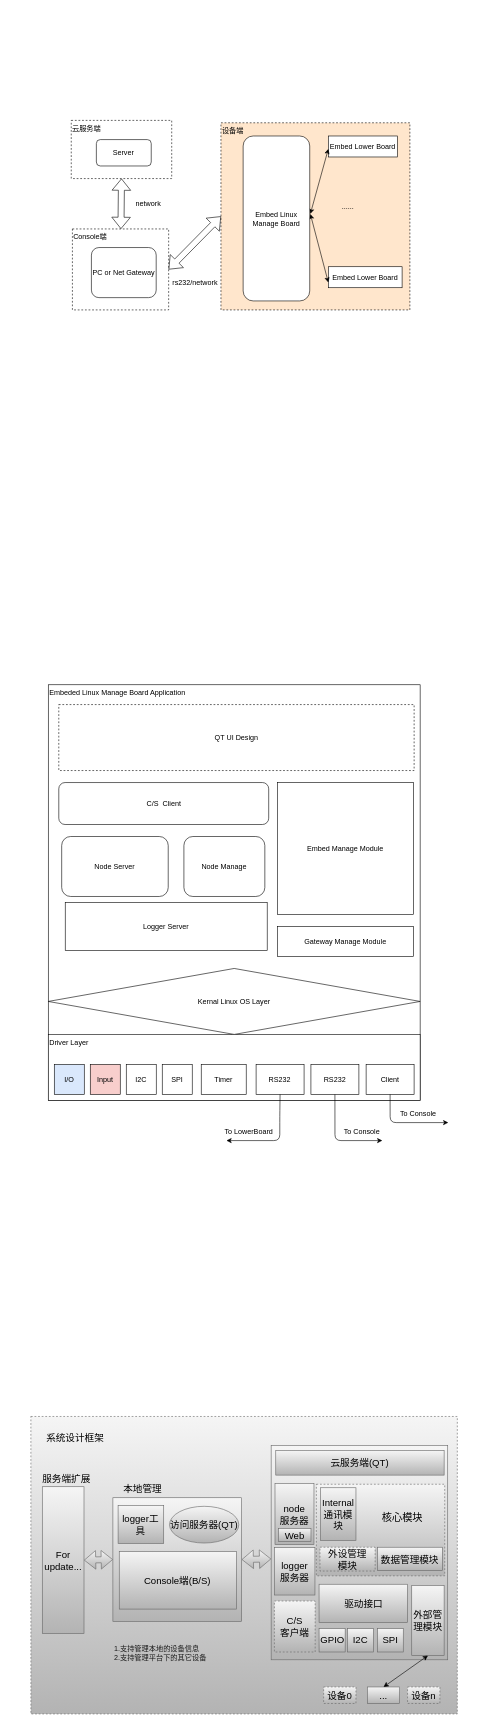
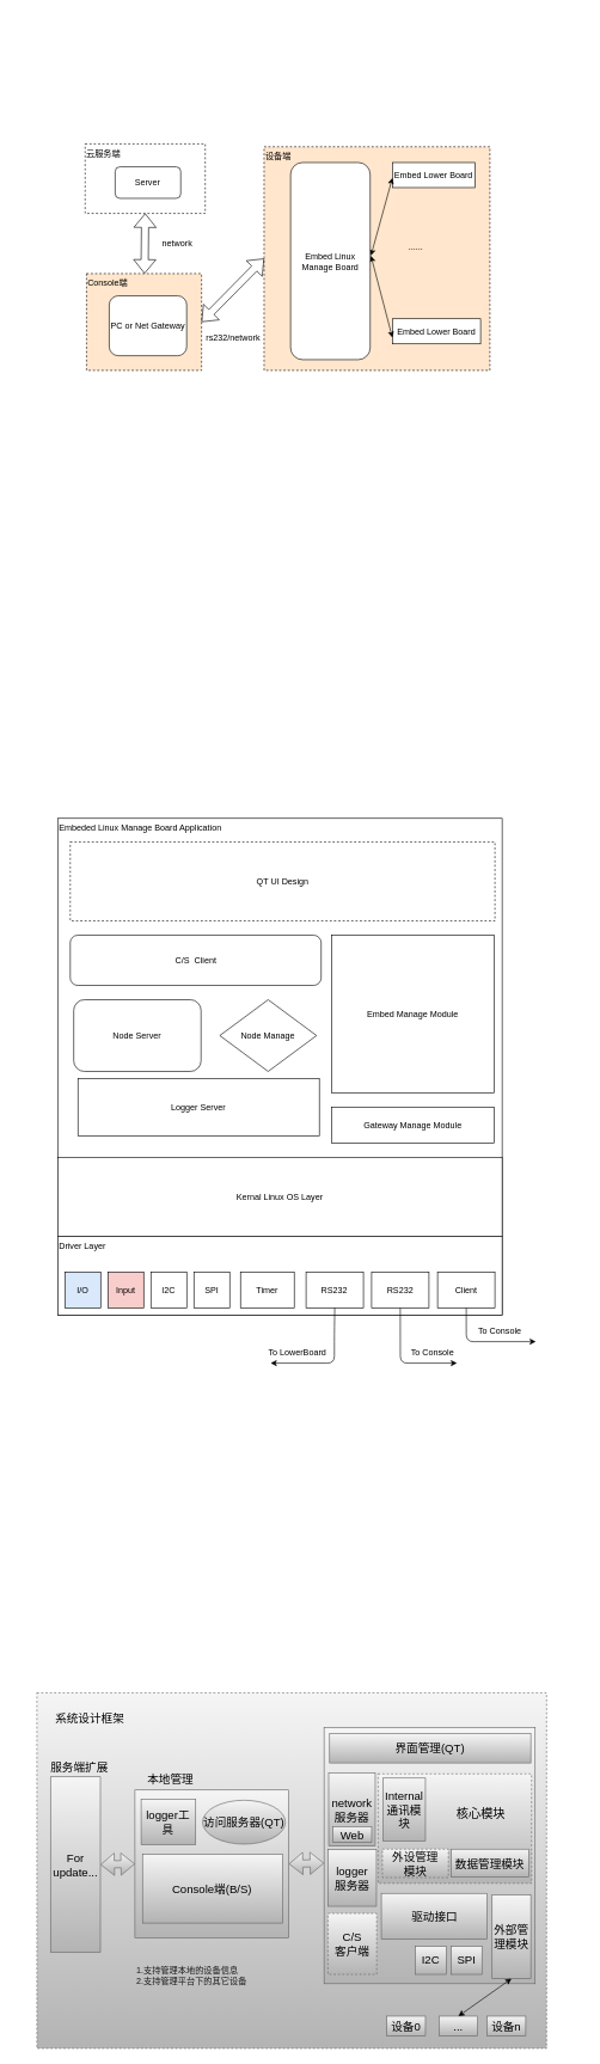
  <mxCell id="0" />
  <mxCell id="1" parent="0" />
  <mxCell id="2" value="云服务端" style="rounded=0;whiteSpace=wrap;html=1;dashed=1;align=left;verticalAlign=top;" vertex="1" parent="1"><mxGeometry x="118.32" y="200" width="167.49" height="97" as="geometry" /></mxCell>
  <mxCell id="3" value="" style="group;movable=0;resizable=0;rotatable=0;deletable=0;editable=0;connectable=0;" parent="1" vertex="1" connectable="0"><mxGeometry x="20" y="20" width="795" height="612" as="geometry" /></mxCell>
  <mxCell id="4" value="" style="rounded=0;whiteSpace=wrap;html=1;fontSize=16;dashed=1;align=left;fillColor=#f5f5f5;strokeColor=#666666;gradientColor=#b3b3b3;movable=1;resizable=1;rotatable=1;deletable=1;editable=1;connectable=1;" parent="1" vertex="1"><mxGeometry x="51" y="2361" width="711" height="496" as="geometry" /></mxCell>
  <mxCell id="5" value="" style="rounded=0;whiteSpace=wrap;html=1;fontSize=16;fillColor=#f5f5f5;gradientColor=#b3b3b3;strokeColor=#666666;fontColor=#000000;" parent="1" vertex="1"><mxGeometry x="451.59" y="2409.7" width="294.41" height="357" as="geometry" /></mxCell>
  <mxCell id="6" value="&lt;br&gt;&lt;br&gt;" style="rounded=0;whiteSpace=wrap;html=1;fontSize=16;fillColor=#f5f5f5;gradientColor=#b3b3b3;strokeColor=#666666;fontColor=#000000;" parent="1" vertex="1"><mxGeometry x="187.736" y="2496.497" width="214.74" height="206.04" as="geometry" /></mxCell>
  <mxCell id="7" value="访问服务器(QT)" style="ellipse;whiteSpace=wrap;html=1;fontSize=16;fillColor=#f5f5f5;gradientColor=#b3b3b3;strokeColor=#666666;fontColor=#000000;" parent="1" vertex="1"><mxGeometry x="282.107" y="2510.777" width="115.555" height="61.2" as="geometry" /></mxCell>
  <mxCell id="8" value="Console端(B/S)" style="rounded=0;whiteSpace=wrap;html=1;fontSize=16;fillColor=#f5f5f5;gradientColor=#b3b3b3;strokeColor=#666666;fontColor=#000000;" parent="1" vertex="1"><mxGeometry x="198.329" y="2586.257" width="195.481" height="95.88" as="geometry" /></mxCell>
  <mxCell id="9" value="本地管理" style="text;html=1;fillColor=none;align=center;verticalAlign=middle;whiteSpace=wrap;rounded=0;fontSize=16;fontColor=#000000;" parent="1" vertex="1"><mxGeometry x="193.514" y="2465.897" width="86.667" height="30.6" as="geometry" /></mxCell>
  <mxCell id="10" value="" style="shape=flexArrow;endArrow=classic;startArrow=classic;html=1;exitX=1;exitY=0.5;exitDx=0;exitDy=0;fillColor=#f5f5f5;gradientColor=#b3b3b3;strokeColor=#666666;fontColor=#000000;" parent="1" source="6" edge="1"><mxGeometry width="100" height="100" relative="1" as="geometry"><mxPoint x="451.592" y="2588.3" as="sourcePoint" /><mxPoint x="451.592" y="2598.5" as="targetPoint" /></mxGeometry></mxCell>
- <mxCell id="11" value="云服务端(QT)" style="rounded=0;whiteSpace=wrap;html=1;fontSize=16;fillColor=#f5f5f5;gradientColor=#b3b3b3;strokeColor=#666666;fontColor=#000000;" parent="1" vertex="1"><mxGeometry x="459.3" y="2417.7" width="280.7" height="41.06" as="geometry" /></mxCell>
+ <mxCell id="11" value="界面管理(QT)" style="rounded=0;whiteSpace=wrap;html=1;fontSize=16;fillColor=#f5f5f5;gradientColor=#b3b3b3;strokeColor=#666666;fontColor=#000000;" parent="1" vertex="1"><mxGeometry x="459.3" y="2417.7" width="280.7" height="41.06" as="geometry" /></mxCell>
  <mxCell id="12" value="驱动接口" style="rounded=0;whiteSpace=wrap;html=1;fontSize=16;fillColor=#f5f5f5;gradientColor=#b3b3b3;strokeColor=#666666;fontColor=#000000;" parent="1" vertex="1"><mxGeometry x="531.5" y="2640.7" width="147.5" height="64" as="geometry" /></mxCell>
  <mxCell id="13" value="外部管理模块" style="rounded=0;whiteSpace=wrap;html=1;fontSize=16;fillColor=#f5f5f5;gradientColor=#b3b3b3;strokeColor=#666666;fontColor=#000000;" parent="1" vertex="1"><mxGeometry x="686" y="2642.7" width="54" height="117" as="geometry" /></mxCell>
- <mxCell id="14" value="设备0" style="rounded=0;whiteSpace=wrap;html=1;fontSize=16;fillColor=#f5f5f5;gradientColor=#b3b3b3;strokeColor=#666666;fontColor=#000000;dashed=1;" parent="1" vertex="1"><mxGeometry x="539.076" y="2812.001" width="53.926" height="27.54" as="geometry" /></mxCell>
+ <mxCell id="14" value="设备0" style="rounded=0;whiteSpace=wrap;html=1;fontSize=16;fillColor=#f5f5f5;gradientColor=#b3b3b3;strokeColor=#666666;fontColor=#000000;" parent="1" vertex="1"><mxGeometry x="539.076" y="2812.001" width="53.926" height="27.54" as="geometry" /></mxCell>
  <mxCell id="15" value="For update..." style="rounded=0;whiteSpace=wrap;html=1;fontSize=16;fillColor=#f5f5f5;gradientColor=#b3b3b3;strokeColor=#666666;fontColor=#000000;" parent="1" vertex="1"><mxGeometry x="70" y="2478.133" width="69.56" height="244.8" as="geometry" /></mxCell>
  <mxCell id="16" value="服务端扩展" style="text;html=1;fillColor=none;align=center;verticalAlign=middle;whiteSpace=wrap;rounded=0;fontSize=16;fontColor=#000000;" parent="1" vertex="1"><mxGeometry x="67.44" y="2449.618" width="86.667" height="30.6" as="geometry" /></mxCell>
  <mxCell id="17" value="" style="shape=flexArrow;endArrow=classic;startArrow=classic;html=1;fontSize=16;exitX=1;exitY=0.5;exitDx=0;exitDy=0;entryX=0;entryY=0.5;entryDx=0;entryDy=0;fillColor=#f5f5f5;gradientColor=#b3b3b3;strokeColor=#666666;fontColor=#000000;" parent="1" source="15" target="6" edge="1"><mxGeometry width="100" height="100" relative="1" as="geometry"><mxPoint x="398.625" y="2647.457" as="sourcePoint" /><mxPoint x="494.921" y="2545.457" as="targetPoint" /></mxGeometry></mxCell>
  <mxCell id="18" value="系统设计框架" style="text;html=1;fillColor=none;align=center;verticalAlign=middle;whiteSpace=wrap;rounded=0;dashed=1;fontSize=16;fontColor=#000000;" parent="1" vertex="1"><mxGeometry x="67.44" y="2380.811" width="115.555" height="30.6" as="geometry" /></mxCell>
  <mxCell id="19" value="logger工具" style="rounded=0;whiteSpace=wrap;html=1;fontSize=16;fillColor=#f5f5f5;gradientColor=#b3b3b3;strokeColor=#666666;fontColor=#000000;" parent="1" vertex="1"><mxGeometry x="196.4" y="2509.7" width="76.07" height="63" as="geometry" /></mxCell>
  <mxCell id="20" value="1.支持管理本地的设备信息&lt;br&gt;2.支持管理平台下的其它设备" style="text;html=1;align=left;verticalAlign=middle;whiteSpace=wrap;rounded=0;fontColor=#1A1A1A;" parent="1" vertex="1"><mxGeometry x="187.736" y="2740.697" width="219.555" height="30.6" as="geometry" /></mxCell>
  <mxCell id="21" value="..." style="rounded=0;whiteSpace=wrap;html=1;fontSize=16;fillColor=#f5f5f5;gradientColor=#b3b3b3;strokeColor=#666666;fontColor=#000000;" parent="1" vertex="1"><mxGeometry x="611.997" y="2812.001" width="53.926" height="27.54" as="geometry" /></mxCell>
- <mxCell id="22" value="设备n" style="rounded=0;whiteSpace=wrap;html=1;fontSize=16;fillColor=#f5f5f5;gradientColor=#b3b3b3;strokeColor=#666666;fontColor=#000000;dashed=1;" parent="1" vertex="1"><mxGeometry x="678.998" y="2812.001" width="53.926" height="27.54" as="geometry" /></mxCell>
+ <mxCell id="22" value="设备n" style="rounded=0;whiteSpace=wrap;html=1;fontSize=16;fillColor=#f5f5f5;gradientColor=#b3b3b3;strokeColor=#666666;fontColor=#000000;" parent="1" vertex="1"><mxGeometry x="678.998" y="2812.001" width="53.926" height="27.54" as="geometry" /></mxCell>
  <mxCell id="23" value="" style="endArrow=classic;startArrow=classic;html=1;fontColor=#000000;strokeColor=#000000;entryX=0.5;entryY=1;entryDx=0;entryDy=0;exitX=0.5;exitY=0;exitDx=0;exitDy=0;" parent="1" source="21" target="13" edge="1"><mxGeometry width="50" height="50" relative="1" as="geometry"><mxPoint x="485.296" y="2629.1" as="sourcePoint" /><mxPoint x="533.444" y="2578.1" as="targetPoint" /></mxGeometry></mxCell>
- <mxCell id="24" value="node&lt;br&gt;服务器" style="rounded=0;whiteSpace=wrap;html=1;fontSize=16;fillColor=#f5f5f5;gradientColor=#b3b3b3;strokeColor=#666666;fontColor=#000000;" parent="1" vertex="1"><mxGeometry x="458" y="2472.7" width="65" height="102" as="geometry" /></mxCell>
+ <mxCell id="24" value="network&lt;br&gt;服务器" style="rounded=0;whiteSpace=wrap;html=1;fontSize=16;fillColor=#f5f5f5;gradientColor=#b3b3b3;strokeColor=#666666;fontColor=#000000;" parent="1" vertex="1"><mxGeometry x="458" y="2472.7" width="65" height="102" as="geometry" /></mxCell>
  <mxCell id="25" value="C/S&lt;br&gt;客户端" style="rounded=0;whiteSpace=wrap;html=1;fontSize=16;fillColor=#f5f5f5;gradientColor=#b3b3b3;strokeColor=#666666;fontColor=#000000;dashed=1;" parent="1" vertex="1"><mxGeometry x="457" y="2668.7" width="68" height="85" as="geometry" /></mxCell>
  <mxCell id="26" value="" style="rounded=0;whiteSpace=wrap;html=1;fontSize=16;fillColor=#f5f5f5;gradientColor=#b3b3b3;strokeColor=#666666;fontColor=#000000;dashed=1;" parent="1" vertex="1"><mxGeometry x="527" y="2473.98" width="214" height="152.72" as="geometry" /></mxCell>
  <mxCell id="27" value="Internal通讯模块" style="rounded=0;whiteSpace=wrap;html=1;fontSize=16;fillColor=#f5f5f5;gradientColor=#b3b3b3;strokeColor=#666666;fontColor=#000000;" parent="1" vertex="1"><mxGeometry x="534" y="2479.85" width="59" height="87.7" as="geometry" /></mxCell>
  <mxCell id="28" value="Web" style="rounded=0;whiteSpace=wrap;html=1;fontSize=16;fillColor=#f5f5f5;gradientColor=#b3b3b3;strokeColor=#666666;fontColor=#000000;" parent="1" vertex="1"><mxGeometry x="464" y="2547.7" width="54" height="22" as="geometry" /></mxCell>
  <mxCell id="29" value="外设管理&lt;br&gt;模块" style="rounded=0;whiteSpace=wrap;html=1;fontSize=16;fillColor=#f5f5f5;gradientColor=#b3b3b3;strokeColor=#666666;fontColor=#000000;dashed=1;" parent="1" vertex="1"><mxGeometry x="533" y="2579" width="92" height="39.7" as="geometry" /></mxCell>
  <mxCell id="30" value="核心模块" style="text;html=1;strokeColor=none;fillColor=none;align=center;verticalAlign=middle;whiteSpace=wrap;rounded=0;dashed=1;fontSize=17;" parent="1" vertex="1"><mxGeometry x="625" y="2518" width="91" height="24" as="geometry" /></mxCell>
  <mxCell id="31" value="logger&lt;br&gt;服务器" style="rounded=0;whiteSpace=wrap;html=1;fontSize=16;fillColor=#f5f5f5;gradientColor=#b3b3b3;strokeColor=#666666;fontColor=#000000;" parent="1" vertex="1"><mxGeometry x="457" y="2579.7" width="67.63" height="79.01" as="geometry" /></mxCell>
  <mxCell id="32" value="数据管理模块" style="rounded=0;whiteSpace=wrap;html=1;fontSize=16;fillColor=#f5f5f5;gradientColor=#b3b3b3;strokeColor=#666666;fontColor=#000000;" parent="1" vertex="1"><mxGeometry x="629" y="2579" width="108" height="39" as="geometry" /></mxCell>
- <mxCell id="33" value="GPIO" style="rounded=0;whiteSpace=wrap;html=1;fontSize=16;fillColor=#f5f5f5;gradientColor=#b3b3b3;strokeColor=#666666;fontColor=#000000;" parent="1" vertex="1"><mxGeometry x="531.5" y="2714.7" width="43.5" height="39" as="geometry" /></mxCell>
  <mxCell id="34" value="I2C" style="rounded=0;whiteSpace=wrap;html=1;fontSize=16;fillColor=#f5f5f5;gradientColor=#b3b3b3;strokeColor=#666666;fontColor=#000000;" parent="1" vertex="1"><mxGeometry x="579.15" y="2714.7" width="42.85" height="39" as="geometry" /></mxCell>
  <mxCell id="35" value="SPI" style="rounded=0;whiteSpace=wrap;html=1;fontSize=16;fillColor=#f5f5f5;gradientColor=#b3b3b3;strokeColor=#666666;fontColor=#000000;" parent="1" vertex="1"><mxGeometry x="629" y="2714.7" width="42.85" height="39" as="geometry" /></mxCell>
- <mxCell id="36" value="Console端" style="rounded=0;whiteSpace=wrap;html=1;dashed=1;align=left;verticalAlign=top;" vertex="1" parent="1"><mxGeometry x="120.25" y="381" width="160.44" height="135" as="geometry" /></mxCell>
+ <mxCell id="36" value="Console端" style="rounded=0;whiteSpace=wrap;html=1;dashed=1;align=left;verticalAlign=top;fillColor=#ffe6cc;" vertex="1" parent="1"><mxGeometry x="120.25" y="381" width="160.44" height="135" as="geometry" /></mxCell>
  <mxCell id="37" value="设备端" style="rounded=0;whiteSpace=wrap;html=1;align=left;verticalAlign=top;dashed=1;fillColor=#ffe6cc;" vertex="1" parent="1"><mxGeometry x="367.92" y="204" width="315" height="312" as="geometry" /></mxCell>
  <mxCell id="38" value="Embed Lower Board" style="rounded=0;whiteSpace=wrap;html=1;" vertex="1" parent="1"><mxGeometry x="546.92" y="226" width="115" height="35" as="geometry" /></mxCell>
  <mxCell id="39" value="Embed Lower Board" style="rounded=0;whiteSpace=wrap;html=1;" vertex="1" parent="1"><mxGeometry x="546.92" y="444" width="123" height="35" as="geometry" /></mxCell>
  <mxCell id="40" value="" style="endArrow=classic;startArrow=classic;html=1;entryX=0;entryY=0.616;entryDx=0;entryDy=0;entryPerimeter=0;exitX=1;exitY=0.5;exitDx=0;exitDy=0;" edge="1" parent="1" target="38"><mxGeometry width="50" height="50" relative="1" as="geometry"><mxPoint x="516.92" y="356" as="sourcePoint" /><mxPoint x="330.92" y="268" as="targetPoint" /></mxGeometry></mxCell>
  <mxCell id="41" value="......" style="text;html=1;strokeColor=none;fillColor=none;align=center;verticalAlign=middle;whiteSpace=wrap;rounded=0;" vertex="1" parent="1"><mxGeometry x="549.92" y="330" width="60" height="30" as="geometry" /></mxCell>
  <mxCell id="42" value="" style="endArrow=classic;startArrow=classic;html=1;entryX=1;entryY=0.5;entryDx=0;entryDy=0;exitX=0;exitY=0.75;exitDx=0;exitDy=0;" edge="1" parent="1" source="39"><mxGeometry width="50" height="50" relative="1" as="geometry"><mxPoint x="280.92" y="318" as="sourcePoint" /><mxPoint x="516.92" y="356" as="targetPoint" /></mxGeometry></mxCell>
  <mxCell id="43" value="PC or Net Gateway" style="rounded=1;whiteSpace=wrap;html=1;" vertex="1" parent="1"><mxGeometry x="151.92" y="412" width="108" height="83.5" as="geometry" /></mxCell>
  <mxCell id="44" value="Server" style="rounded=1;whiteSpace=wrap;html=1;" vertex="1" parent="1"><mxGeometry x="160.18" y="232" width="91.49" height="44" as="geometry" /></mxCell>
  <mxCell id="45" value="Embed Linux Manage Board" style="rounded=1;whiteSpace=wrap;html=1;" vertex="1" parent="1"><mxGeometry x="404.92" y="226" width="111" height="275" as="geometry" /></mxCell>
  <mxCell id="46" value="" style="shape=flexArrow;endArrow=classic;startArrow=classic;html=1;entryX=0;entryY=0.5;entryDx=0;entryDy=0;exitX=1;exitY=0.5;exitDx=0;exitDy=0;" edge="1" parent="1" source="36" target="37"><mxGeometry width="100" height="100" relative="1" as="geometry"><mxPoint x="283.92" y="303" as="sourcePoint" /><mxPoint x="383.92" y="203" as="targetPoint" /></mxGeometry></mxCell>
  <mxCell id="47" value="" style="shape=flexArrow;endArrow=classic;startArrow=classic;html=1;entryX=0.5;entryY=1;entryDx=0;entryDy=0;" edge="1" parent="1" source="36" target="2"><mxGeometry width="100" height="100" relative="1" as="geometry"><mxPoint x="283.92" y="203" as="sourcePoint" /><mxPoint x="383.92" y="103" as="targetPoint" /></mxGeometry></mxCell>
  <mxCell id="48" value="rs232/network" style="text;html=1;strokeColor=none;fillColor=none;align=center;verticalAlign=middle;whiteSpace=wrap;rounded=0;" vertex="1" parent="1"><mxGeometry x="294.92" y="456" width="60" height="30" as="geometry" /></mxCell>
  <mxCell id="49" value="network" style="text;html=1;strokeColor=none;fillColor=none;align=center;verticalAlign=middle;whiteSpace=wrap;rounded=0;" vertex="1" parent="1"><mxGeometry x="216.92" y="324" width="60" height="30" as="geometry" /></mxCell>
  <mxCell id="50" value="Embeded Linux Manage Board Application" style="rounded=0;whiteSpace=wrap;html=1;align=left;verticalAlign=top;" vertex="1" parent="1"><mxGeometry x="80" y="1141" width="620" height="693" as="geometry" /></mxCell>
  <mxCell id="51" value="Driver Layer" style="rounded=0;whiteSpace=wrap;html=1;align=left;verticalAlign=top;" vertex="1" parent="1"><mxGeometry x="80" y="1724" width="620" height="110" as="geometry" /></mxCell>
  <mxCell id="52" value="I/O" style="rounded=0;whiteSpace=wrap;html=1;fillColor=#dae8fc;" vertex="1" parent="1"><mxGeometry x="90" y="1774" width="50" height="50" as="geometry" /></mxCell>
  <mxCell id="53" value="SPI" style="rounded=0;whiteSpace=wrap;html=1;" vertex="1" parent="1"><mxGeometry x="270" y="1774" width="50" height="50" as="geometry" /></mxCell>
  <mxCell id="54" value="I2C" style="rounded=0;whiteSpace=wrap;html=1;" vertex="1" parent="1"><mxGeometry x="210" y="1774" width="50" height="50" as="geometry" /></mxCell>
  <mxCell id="55" value="Input" style="rounded=0;whiteSpace=wrap;html=1;fillColor=#f8cecc;" vertex="1" parent="1"><mxGeometry x="150" y="1774" width="50" height="50" as="geometry" /></mxCell>
  <mxCell id="56" value="Timer" style="rounded=0;whiteSpace=wrap;html=1;" vertex="1" parent="1"><mxGeometry x="335" y="1774" width="75" height="50" as="geometry" /></mxCell>
  <mxCell id="57" value="RS232" style="rounded=0;whiteSpace=wrap;html=1;" vertex="1" parent="1"><mxGeometry x="426.48" y="1774" width="80" height="50" as="geometry" /></mxCell>
  <mxCell id="58" value="RS232" style="rounded=0;whiteSpace=wrap;html=1;" vertex="1" parent="1"><mxGeometry x="517.92" y="1774" width="80" height="50" as="geometry" /></mxCell>
  <mxCell id="59" value="Client" style="rounded=0;whiteSpace=wrap;html=1;" vertex="1" parent="1"><mxGeometry x="609.92" y="1774" width="80" height="50" as="geometry" /></mxCell>
- <mxCell id="60" value="Kernal Linux OS Layer" style="rhombus;whiteSpace=wrap;html=1;" vertex="1" parent="1"><mxGeometry x="80" y="1614" width="620" height="110" as="geometry" /></mxCell>
+ <mxCell id="60" value="Kernal Linux OS Layer" style="rounded=0;whiteSpace=wrap;html=1;" vertex="1" parent="1"><mxGeometry x="80" y="1614" width="620" height="110" as="geometry" /></mxCell>
  <mxCell id="61" value="QT UI Design" style="rounded=0;whiteSpace=wrap;html=1;dashed=1;" vertex="1" parent="1"><mxGeometry x="97.51" y="1174" width="592.49" height="110" as="geometry" /></mxCell>
  <mxCell id="62" value="Embed Manage Module" style="rounded=0;whiteSpace=wrap;html=1;" vertex="1" parent="1"><mxGeometry x="462.1" y="1304" width="226.64" height="220" as="geometry" /></mxCell>
  <mxCell id="63" value="Gateway Manage Module" style="rounded=0;whiteSpace=wrap;html=1;" vertex="1" parent="1"><mxGeometry x="462.1" y="1544" width="226.64" height="50" as="geometry" /></mxCell>
  <mxCell id="64" value="C/S&amp;nbsp; Client" style="rounded=1;whiteSpace=wrap;html=1;" vertex="1" parent="1"><mxGeometry x="97.51" y="1304" width="350" height="70" as="geometry" /></mxCell>
  <mxCell id="65" value="Logger Server" style="rounded=0;whiteSpace=wrap;html=1;" vertex="1" parent="1"><mxGeometry x="108.25" y="1504" width="336.75" height="80" as="geometry" /></mxCell>
  <mxCell id="66" value="Node Server" style="rounded=1;whiteSpace=wrap;html=1;" vertex="1" parent="1"><mxGeometry x="102.33" y="1394" width="177.67" height="100" as="geometry" /></mxCell>
- <mxCell id="67" value="Node Manage" style="rounded=1;whiteSpace=wrap;html=1;" vertex="1" parent="1"><mxGeometry x="306.11" y="1394" width="134.95" height="100" as="geometry" /></mxCell>
+ <mxCell id="67" value="Node Manage" style="rhombus;whiteSpace=wrap;html=1;" vertex="1" parent="1"><mxGeometry x="306.11" y="1394" width="134.95" height="100" as="geometry" /></mxCell>
  <mxCell id="68" value="" style="endArrow=classic;html=1;exitX=0.5;exitY=1;exitDx=0;exitDy=0;" edge="1" parent="1" source="59"><mxGeometry width="50" height="50" relative="1" as="geometry"><mxPoint x="147" y="1771" as="sourcePoint" /><mxPoint x="747" y="1871" as="targetPoint" /><Array as="points"><mxPoint x="650" y="1871" /></Array></mxGeometry></mxCell>
  <mxCell id="69" value="To Console" style="text;html=1;strokeColor=none;fillColor=none;align=center;verticalAlign=middle;whiteSpace=wrap;rounded=0;" vertex="1" parent="1"><mxGeometry x="656.92" y="1851" width="80.08" height="10" as="geometry" /></mxCell>
  <mxCell id="70" value="" style="endArrow=classic;html=1;exitX=0.5;exitY=1;exitDx=0;exitDy=0;" edge="1" parent="1" source="58"><mxGeometry width="50" height="50" relative="1" as="geometry"><mxPoint x="487" y="1901" as="sourcePoint" /><mxPoint x="637" y="1901" as="targetPoint" /><Array as="points"><mxPoint x="558" y="1901" /></Array></mxGeometry></mxCell>
  <mxCell id="71" value="To Console" style="text;html=1;strokeColor=none;fillColor=none;align=center;verticalAlign=middle;whiteSpace=wrap;rounded=0;" vertex="1" parent="1"><mxGeometry x="562.92" y="1871" width="80.08" height="30" as="geometry" /></mxCell>
  <mxCell id="72" value="" style="endArrow=classic;html=1;exitX=0.5;exitY=1;exitDx=0;exitDy=0;" edge="1" parent="1" source="57"><mxGeometry width="50" height="50" relative="1" as="geometry"><mxPoint x="507" y="1941" as="sourcePoint" /><mxPoint x="377" y="1901" as="targetPoint" /><Array as="points"><mxPoint x="466" y="1861" /><mxPoint x="466" y="1901" /></Array></mxGeometry></mxCell>
  <mxCell id="73" value="To LowerBoard" style="text;html=1;strokeColor=none;fillColor=none;align=center;verticalAlign=middle;whiteSpace=wrap;rounded=0;" vertex="1" parent="1"><mxGeometry x="367" y="1871" width="95.08" height="30" as="geometry" /></mxCell>
